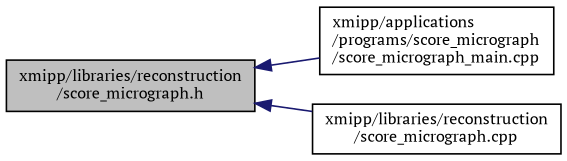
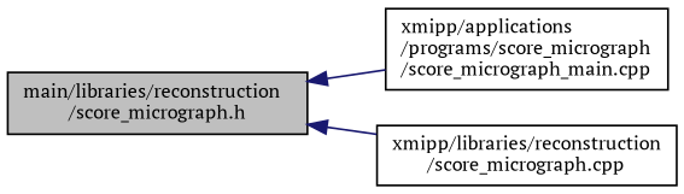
  digraph {
    rankdir=LR
    fontname="PT Serif"
    node [color=black fillcolor=white fontname="PT Serif" fontsize=10 shape=record style=filled]
    edge [color=midnightblue dir=back fontname="PT Serif" fontsize=10 labelfontname=Helvetica labelfontsize=10 style=solid]
-   n1 [fillcolor=grey75 fontcolor=black height=0.2 label="xmipp/libraries/reconstruction\l/score_micrograph.h" width=0.4]
+   n1 [fillcolor=grey75 fontcolor=black height=0.2 label="main/libraries/reconstruction\l/score_micrograph.h" width=0.4]
    n2 [height=0.2 label="xmipp/applications\l/programs/score_micrograph\l/score_micrograph_main.cpp" width=0.4]
    n3 [height=0.2 label="xmipp/libraries/reconstruction\l/score_micrograph.cpp" width=0.4]
    n1 -> n2
    n1 -> n3
  }
